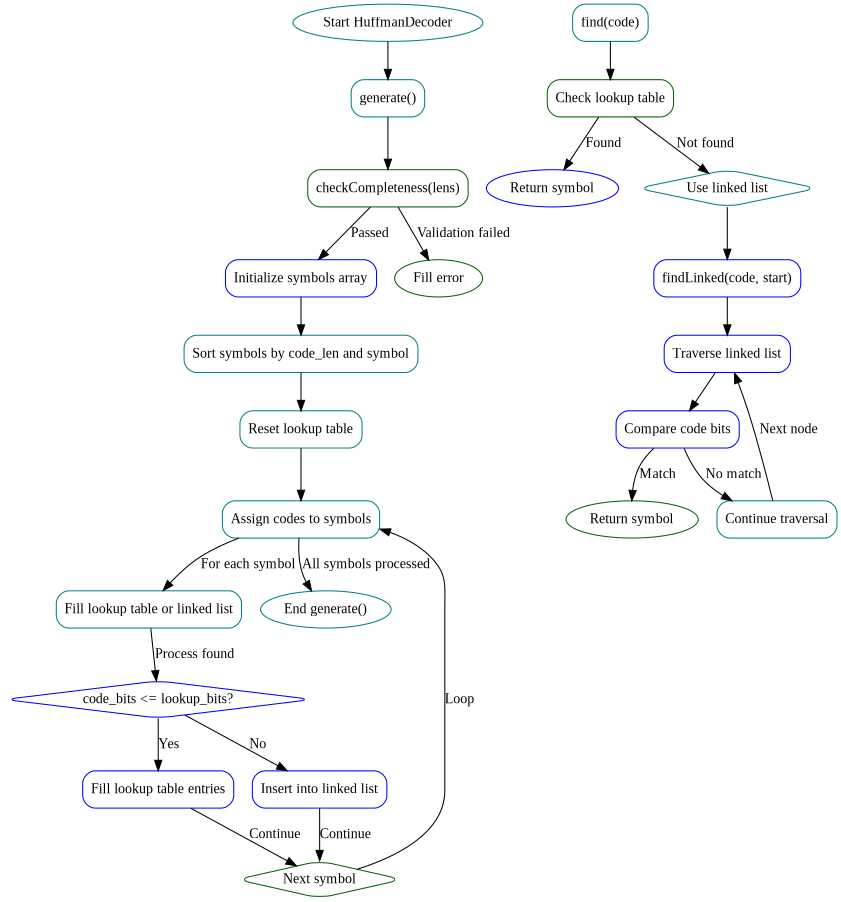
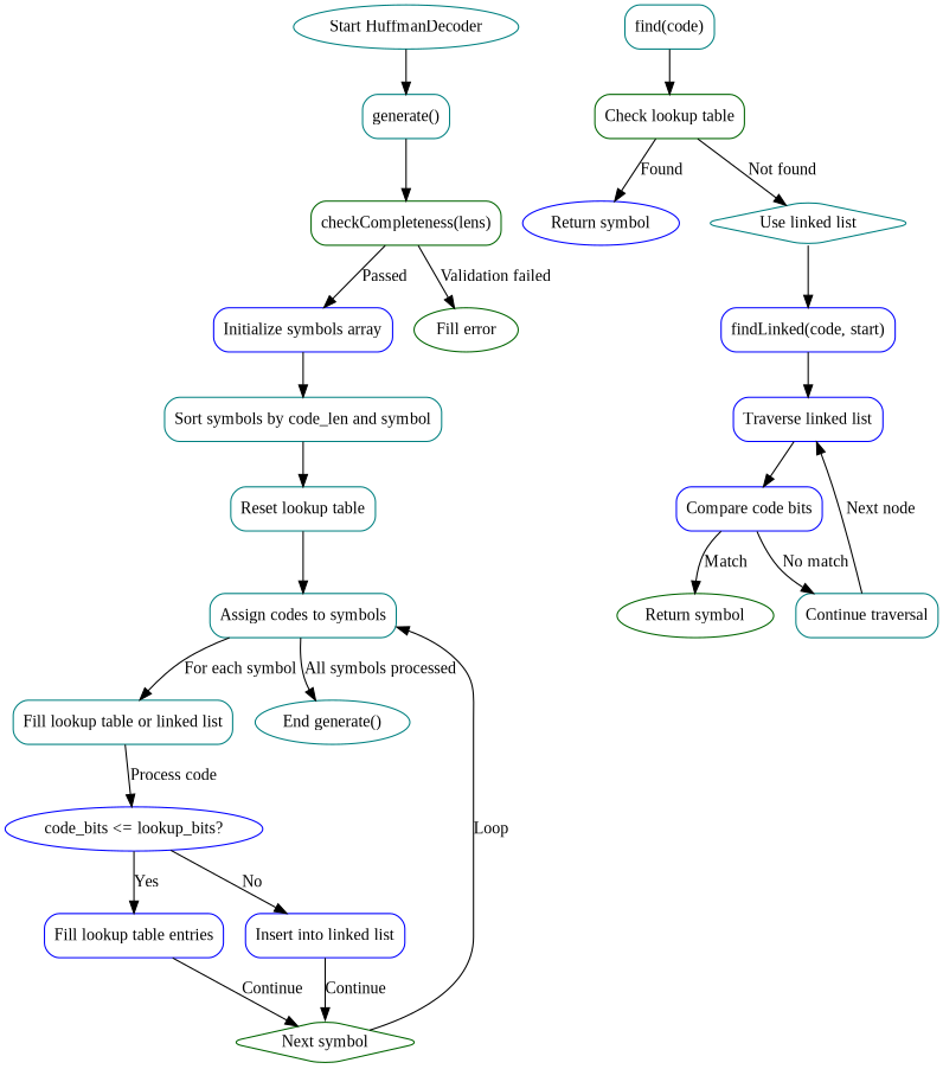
  digraph {
    fontname="Liberation Serif"
    rankdir=TB
    node [color=teal fontname="Liberation Serif" shape=rectangle style=rounded]
    edge [fontname="Liberation Serif"]
    n1 [label="Start HuffmanDecoder" shape=ellipse]
    n2 [label="generate()"]
    n3 [color=darkgreen label="checkCompleteness(lens)"]
    n4 [color=blue label="Initialize symbols array"]
    n5 [color=darkgreen label="Fill error" shape=ellipse]
    n6 [label="Sort symbols by code_len and symbol"]
    n7 [label="Reset lookup table"]
    n8 [label="Assign codes to symbols"]
    n9 [label="Fill lookup table or linked list"]
    n10 [label="End generate()" shape=ellipse]
-   n11 [color=blue label="code_bits <= lookup_bits?" shape=diamond]
+   n11 [color=blue label="code_bits <= lookup_bits?" shape=ellipse]
    n12 [color=blue label="Fill lookup table entries"]
    n13 [color=blue label="Insert into linked list"]
    n14 [color=darkgreen label="Next symbol" shape=diamond]
    n15 [label="find(code)"]
    n16 [color=darkgreen label="Check lookup table"]
    n17 [color=blue label="Return symbol" shape=ellipse]
    n18 [label="Use linked list" shape=diamond]
    n19 [color=blue label="findLinked(code, start)"]
    n20 [color=blue label="Traverse linked list"]
    n21 [color=blue label="Compare code bits"]
    n22 [color=darkgreen label="Return symbol" shape=ellipse]
    n23 [label="Continue traversal"]
    n1 -> n2
    n2 -> n3
    n3 -> n4 [label=Passed]
    n3 -> n5 [label="Validation failed"]
    n4 -> n6
    n6 -> n7
    n7 -> n8
    n8 -> n9 [label="For each symbol"]
    n8 -> n10 [label="All symbols processed"]
-   n9 -> n11 [label="Process found"]
+   n9 -> n11 [label="Process code"]
    n11 -> n12 [label=Yes]
    n11 -> n13 [label=No]
    n12 -> n14 [label=Continue]
    n13 -> n14 [label=Continue]
    n14 -> n8 [label=Loop]
    n15 -> n16
    n16 -> n17 [label=Found]
    n16 -> n18 [label="Not found"]
    n18 -> n19
    n19 -> n20
    n20 -> n21
    n21 -> n22 [label=Match]
    n21 -> n23 [label="No match"]
    n23 -> n20 [label="Next node"]
  }
